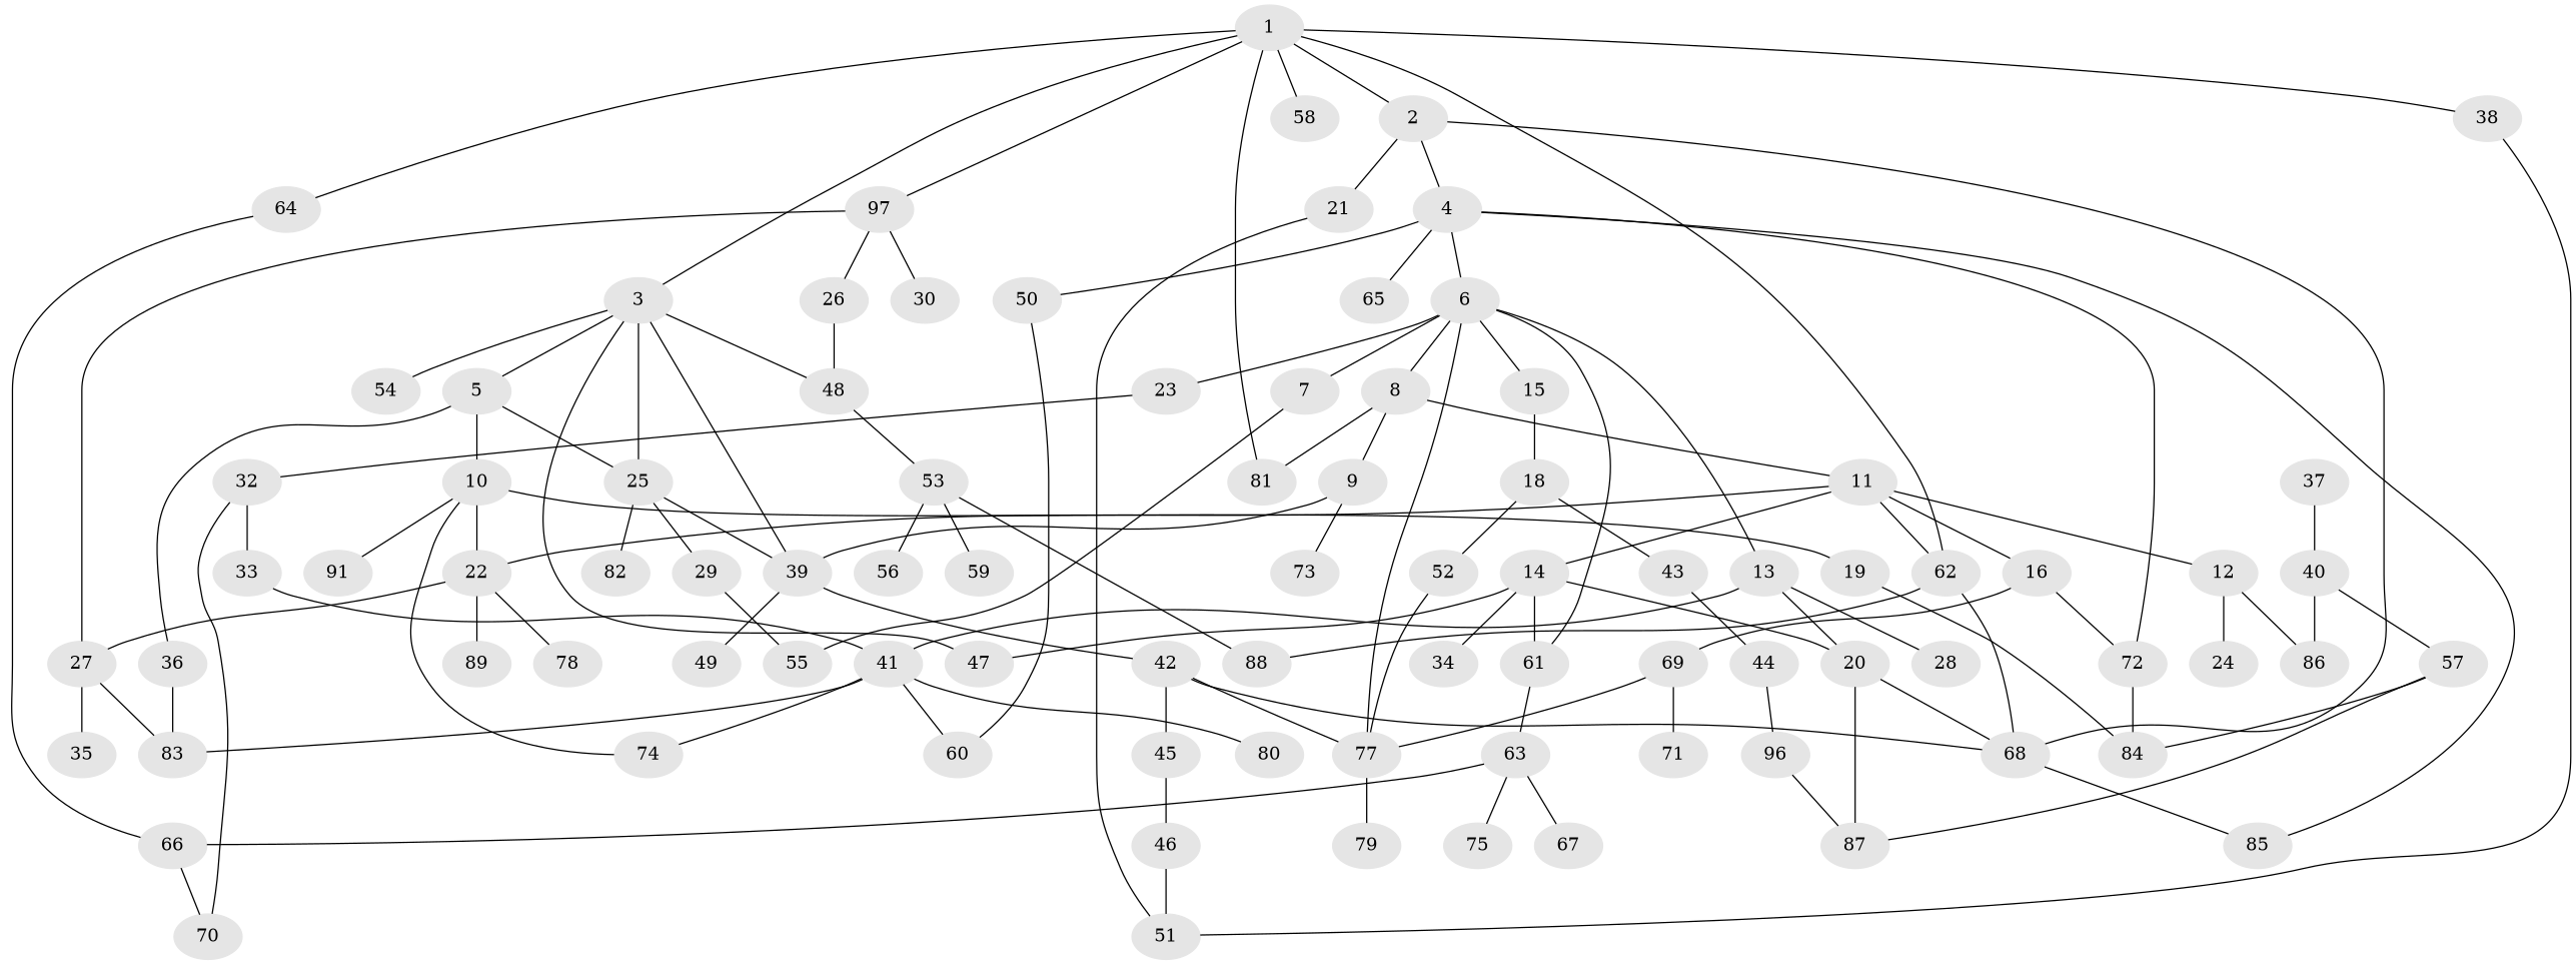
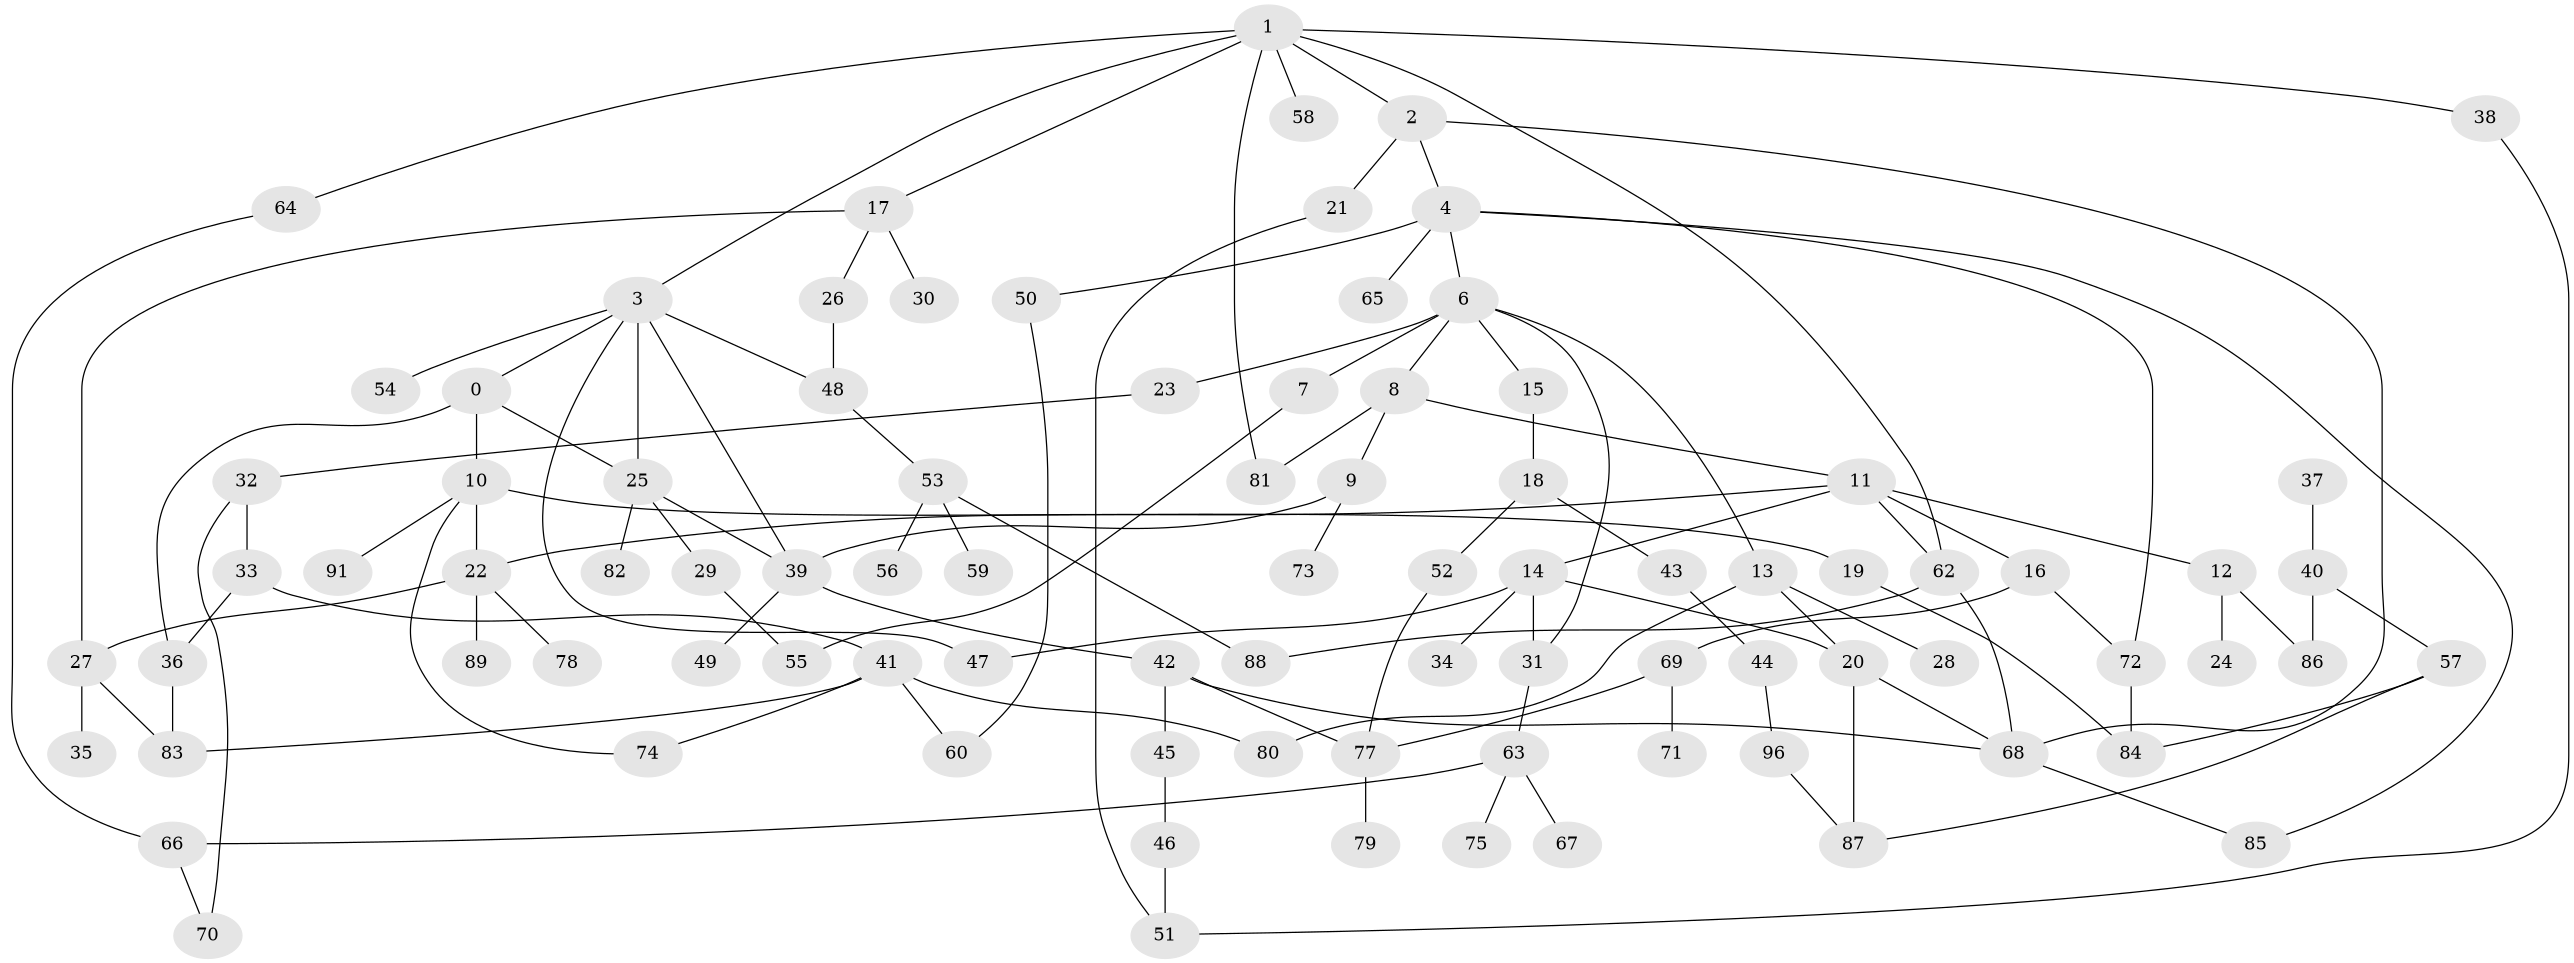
  graph {
    node [color=gray90 style=filled]
    1
    2
    3
-   17 [label=97]
+   17
    38
    58
    62
    64
    81
    4
    21
    68
-   5
+   5 [label=0]
    25
    39
    47
    48
    54
    26
    27
    30
    51
    88
    66
    6
    50
    65
    72
    85
    10
    36
    29
    82
    42
    49
    53
    7
    8
    13
    15
    23
-   61
+   61 [label=31]
    77
    60
    84
    19
    22
    n48 [label=91]
    74
    83
    55
    9
    11
    20
    28
    80
    18
    32
    63
    79
    73
    12
    14
    16
    37
    40
    78
    89
    24
    86
    34
    69
    87
    43
    52
    71
    35
    44
    33
    70
    41
    57
    45
    46
    n85 [label=96]
    56
    59
    67
    75
    1 -- 2
    1 -- 3
    1 -- 17
    1 -- 38
    1 -- 58
    1 -- 62
    1 -- 64
    1 -- 81
    2 -- 4
    2 -- 21
    2 -- 68
    3 -- 5
    3 -- 25
    3 -- 39
    3 -- 47
    3 -- 48
    3 -- 54
    17 -- 26
    17 -- 27
    17 -- 30
    38 -- 51
    62 -- 68
    62 -- 88
    64 -- 66
    4 -- 6
    4 -- 50
    4 -- 65
    4 -- 72
    4 -- 85
    21 -- 51
    68 -- 85
    5 -- 25
    5 -- 10
    5 -- 36
    25 -- 39
    25 -- 29
    25 -- 82
    39 -- 42
    39 -- 49
    48 -- 53
    26 -- 48
    27 -- 83
    27 -- 35
    66 -- 70
    6 -- 7
    6 -- 8
    6 -- 13
    6 -- 15
    6 -- 23
    6 -- 61
-   6 -- 77
    50 -- 60
    72 -- 84
    10 -- 19
    10 -- 22
    10 -- n48
    10 -- 74
    36 -- 83
    29 -- 55
    42 -- 68
    42 -- 77
    42 -- 45
    53 -- 88
    53 -- 56
    53 -- 59
    7 -- 55
    8 -- 81
    8 -- 9
    8 -- 11
    13 -- 20
    13 -- 28
-   13 -- 41
+   13 -- 80
    15 -- 18
    23 -- 32
    61 -- 63
    77 -- 79
    19 -- 84
    22 -- 27
    22 -- 78
    22 -- 89
    9 -- 39
    9 -- 73
    11 -- 62
    11 -- 22
    11 -- 12
    11 -- 14
    11 -- 16
    20 -- 68
    20 -- 87
    18 -- 43
    18 -- 52
    32 -- 33
    32 -- 70
    63 -- 66
    63 -- 67
    63 -- 75
    12 -- 24
    12 -- 86
    14 -- 47
    14 -- 61
    14 -- 20
    14 -- 34
    16 -- 72
    16 -- 69
    37 -- 40
    40 -- 86
    40 -- 57
    69 -- 77
    69 -- 71
    43 -- 44
    52 -- 77
    44 -- n85
+   33 -- 36
    33 -- 41
    41 -- 60
    41 -- 74
    41 -- 83
    41 -- 80
    57 -- 84
    57 -- 87
    45 -- 46
    46 -- 51
    n85 -- 87
  }
